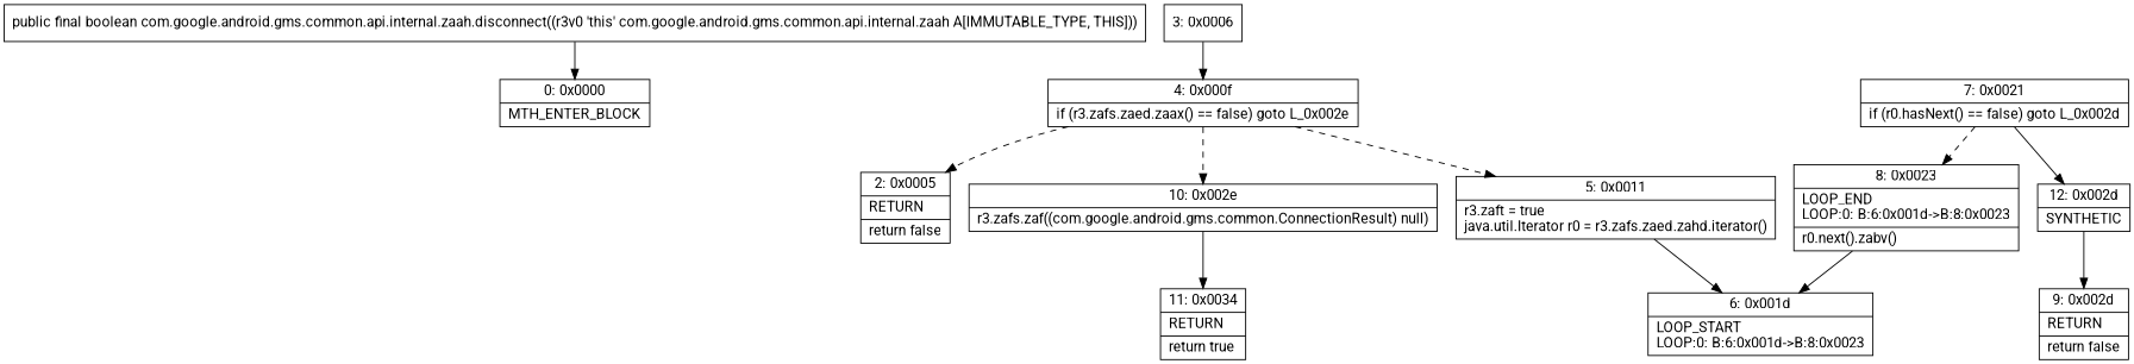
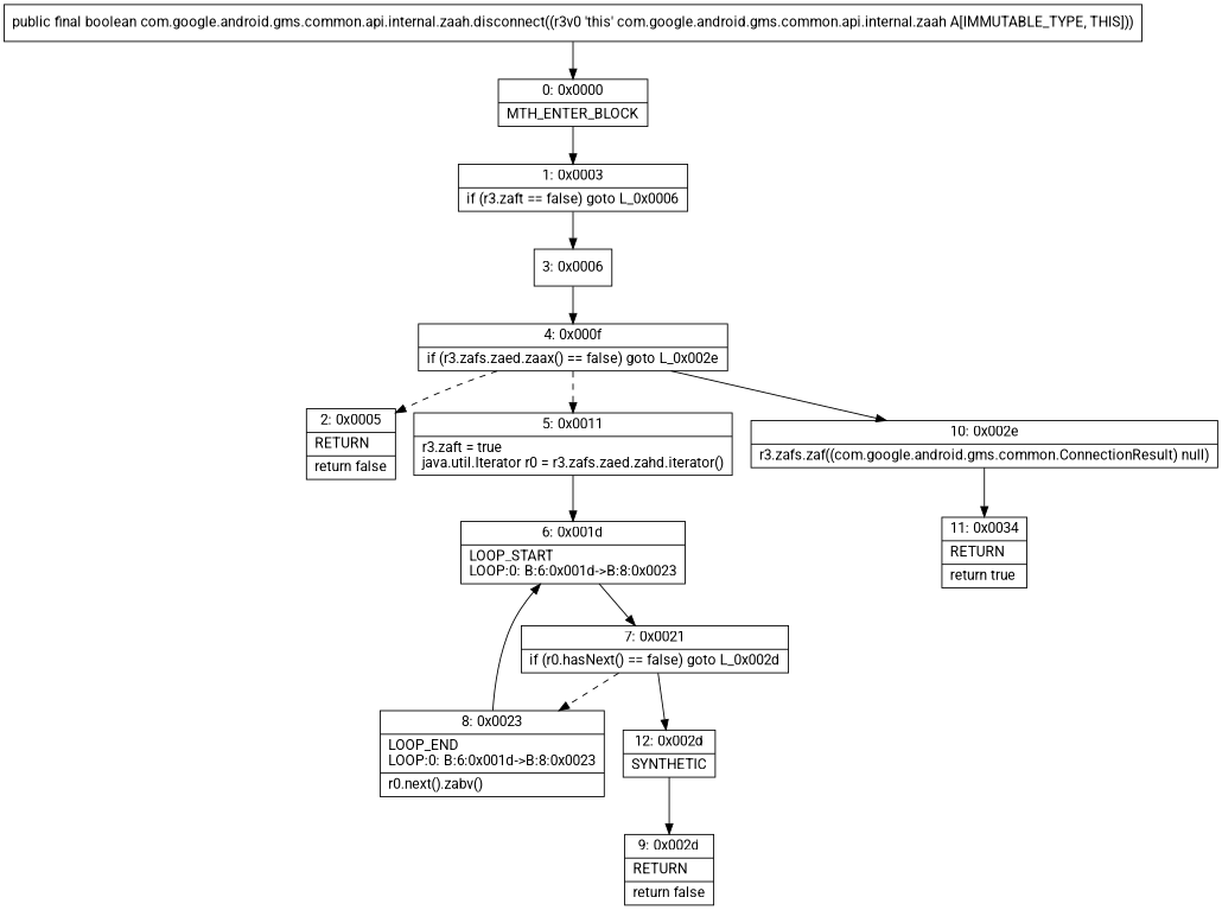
  digraph {
    fontname=Roboto
    node [fontname=Roboto shape=record]
    edge [fontname=Roboto]
    n1 [label="{0\:\ 0x0000|MTH_ENTER_BLOCK\l}"]
+   n2 [label="{1\:\ 0x0003|if (r3.zaft == false) goto L_0x0006\l}"]
    n3 [label="{3\:\ 0x0006}"]
    n4 [label="{2\:\ 0x0005|RETURN\l|return false\l}"]
    n5 [label="{4\:\ 0x000f|if (r3.zafs.zaed.zaax() == false) goto L_0x002e\l}"]
    n6 [label="{5\:\ 0x0011|r3.zaft = true\ljava.util.Iterator r0 = r3.zafs.zaed.zahd.iterator()\l}"]
    n7 [label="{10\:\ 0x002e|r3.zafs.zaf((com.google.android.gms.common.ConnectionResult) null)\l}"]
    n8 [label="{6\:\ 0x001d|LOOP_START\lLOOP:0: B:6:0x001d\-\>B:8:0x0023\l}"]
    n9 [label="{11\:\ 0x0034|RETURN\l|return true\l}"]
    n10 [label="{7\:\ 0x0021|if (r0.hasNext() == false) goto L_0x002d\l}"]
    n11 [label="{8\:\ 0x0023|LOOP_END\lLOOP:0: B:6:0x001d\-\>B:8:0x0023\l|r0.next().zabv()\l}"]
    n12 [label="{12\:\ 0x002d|SYNTHETIC\l}"]
    n13 [label="{9\:\ 0x002d|RETURN\l|return false\l}"]
    n14 [label="{public final boolean com.google.android.gms.common.api.internal.zaah.disconnect((r3v0 'this' com.google.android.gms.common.api.internal.zaah A[IMMUTABLE_TYPE, THIS])) }"]
+   n1 -> n2
+   n2 -> n3
    n3 -> n5
    n5 -> n4 [style=dashed]
    n5 -> n6 [style=dashed]
-   n5 -> n7 [style=dashed]
+   n5 -> n7
    n6 -> n8
    n7 -> n9
+   n8 -> n10
    n10 -> n11 [style=dashed]
    n10 -> n12
    n11 -> n8
    n12 -> n13
    n14 -> n1
  }
